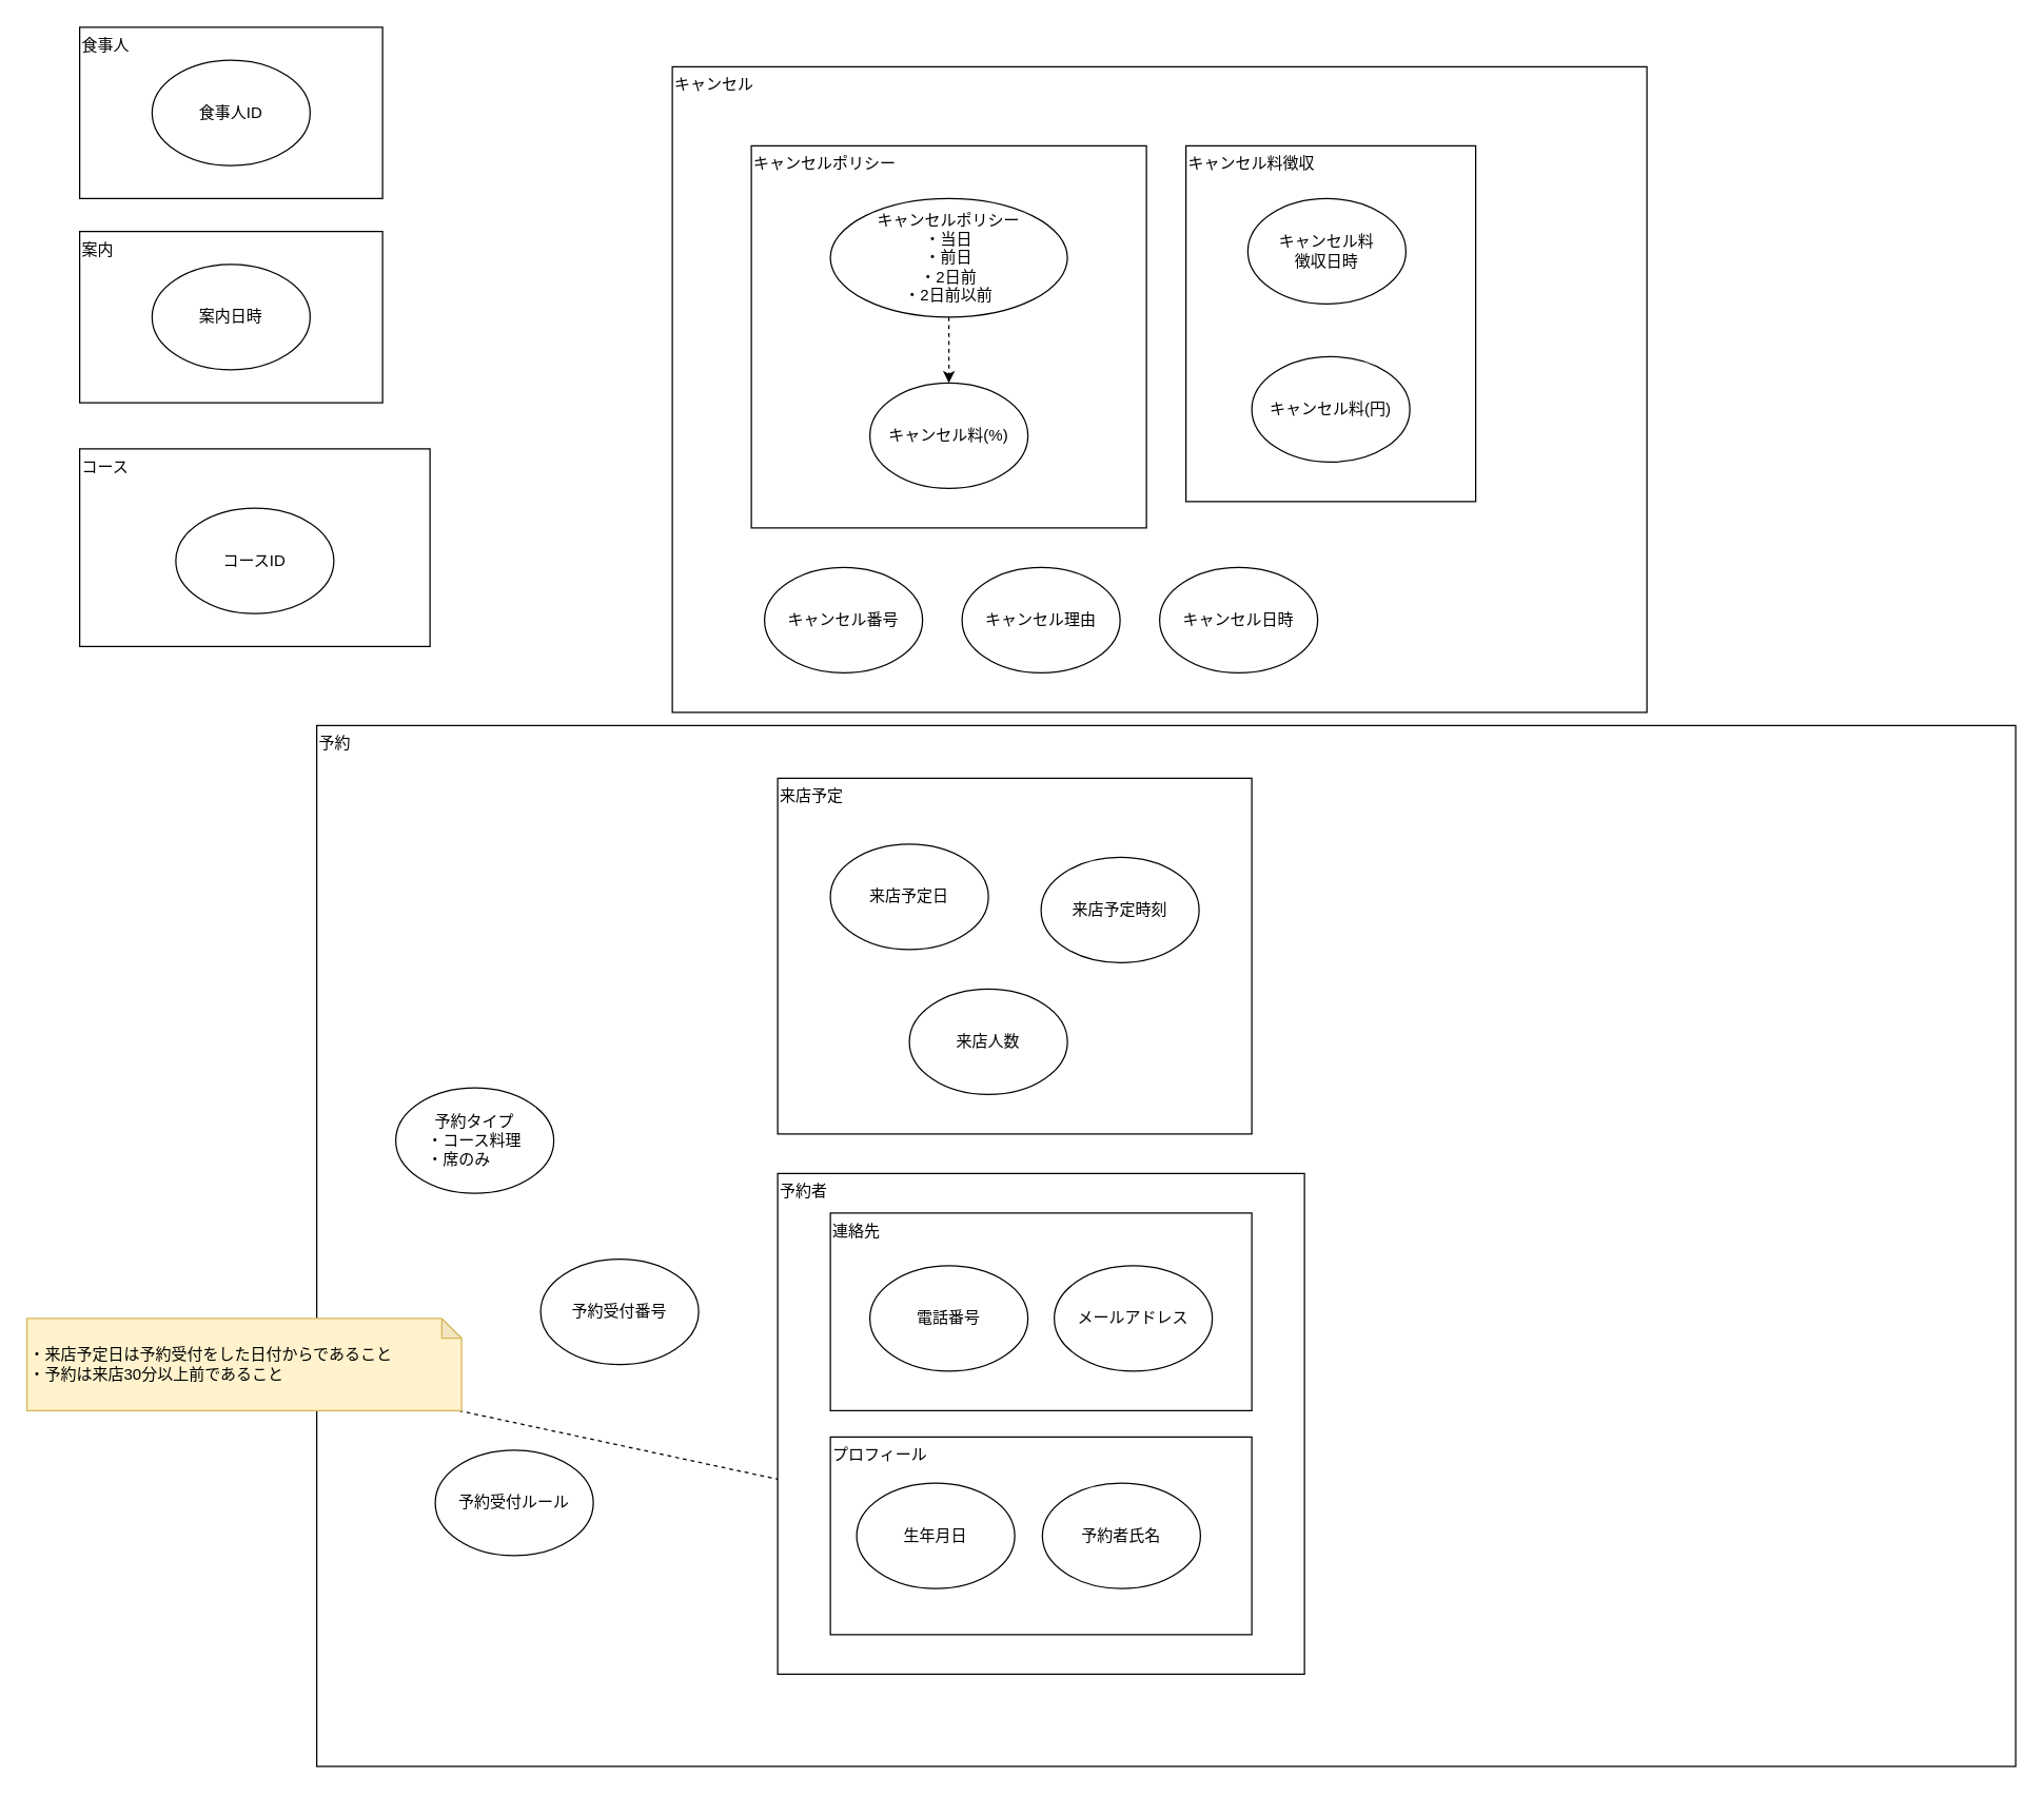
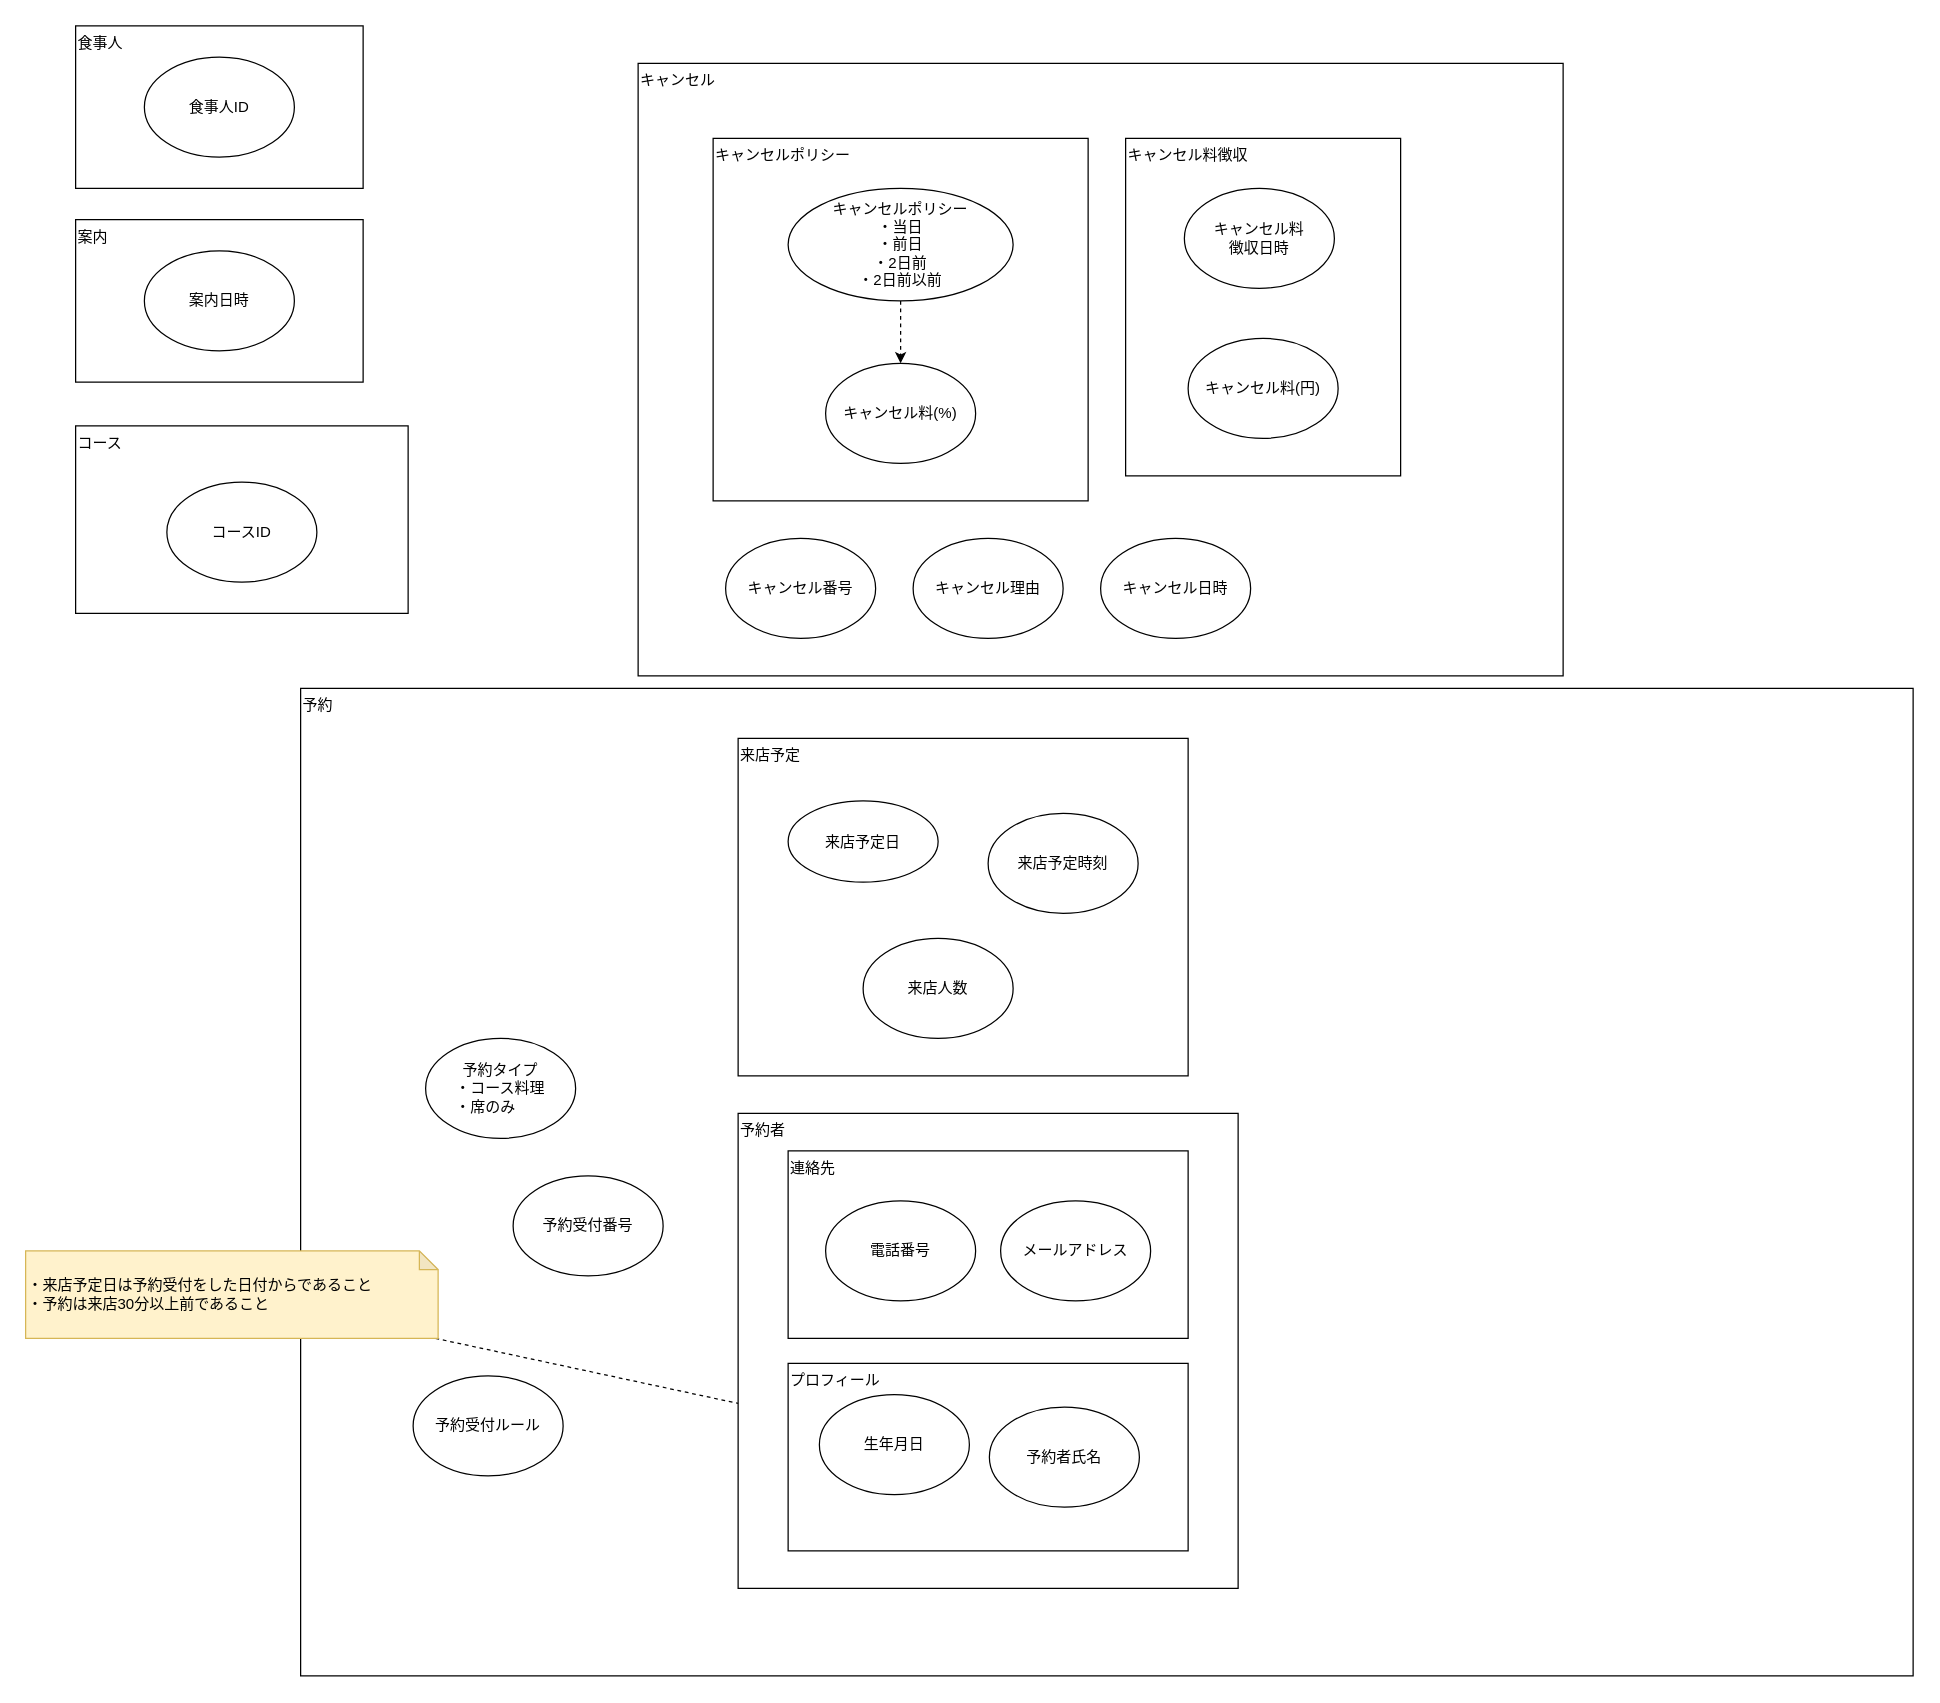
  <mxCell id="0" />
  <mxCell id="1" parent="0" />
  <mxCell id="2" value="キャンセル" style="rounded=0;whiteSpace=wrap;html=1;verticalAlign=top;align=left;" vertex="1" parent="1"><mxGeometry x="510" y="50" width="740" height="490" as="geometry" /></mxCell>
  <mxCell id="3" value="キャンセル料徴収" style="rounded=0;whiteSpace=wrap;html=1;verticalAlign=top;align=left;" vertex="1" parent="1"><mxGeometry x="900" y="110" width="220" height="270" as="geometry" /></mxCell>
  <mxCell id="4" value="キャンセルポリシー" style="rounded=0;whiteSpace=wrap;html=1;verticalAlign=top;align=left;" vertex="1" parent="1"><mxGeometry x="570" y="110" width="300" height="290" as="geometry" /></mxCell>
  <mxCell id="5" value="予約" style="rounded=0;whiteSpace=wrap;html=1;verticalAlign=top;align=left;" vertex="1" parent="1"><mxGeometry x="240" y="550" width="1290" height="790" as="geometry" /></mxCell>
  <mxCell id="6" value="来店予定" style="rounded=0;whiteSpace=wrap;html=1;verticalAlign=top;align=left;" vertex="1" parent="1"><mxGeometry x="590" y="590" width="360" height="270" as="geometry" /></mxCell>
  <mxCell id="7" value="コース" style="rounded=0;whiteSpace=wrap;html=1;verticalAlign=top;align=left;" vertex="1" parent="1"><mxGeometry x="60" y="340" width="266" height="150" as="geometry" /></mxCell>
- <mxCell id="8" value="予約タイプ&lt;br style=&quot;border-color: var(--border-color);&quot;&gt;&lt;div style=&quot;border-color: var(--border-color); text-align: left;&quot;&gt;&lt;span style=&quot;border-color: var(--border-color); background-color: initial;&quot;&gt;・コース料理&lt;/span&gt;&lt;/div&gt;&lt;div style=&quot;border-color: var(--border-color); text-align: left;&quot;&gt;&lt;span style=&quot;border-color: var(--border-color); background-color: initial;&quot;&gt;・席のみ&lt;/span&gt;&lt;/div&gt;" style="ellipse;whiteSpace=wrap;html=1;" vertex="1" parent="1"><mxGeometry x="300" y="825" width="120" height="80" as="geometry" /></mxCell>
- <mxCell id="9" value="来店予定日" style="ellipse;whiteSpace=wrap;html=1;" vertex="1" parent="1"><mxGeometry x="630" y="640" width="120" height="80" as="geometry" /></mxCell>
+ <mxCell id="8" value="予約タイプ&lt;br style=&quot;border-color: var(--border-color);&quot;&gt;&lt;div style=&quot;border-color: var(--border-color); text-align: left;&quot;&gt;&lt;span style=&quot;border-color: var(--border-color); background-color: initial;&quot;&gt;・コース料理&lt;/span&gt;&lt;/div&gt;&lt;div style=&quot;border-color: var(--border-color); text-align: left;&quot;&gt;&lt;span style=&quot;border-color: var(--border-color); background-color: initial;&quot;&gt;・席のみ&lt;/span&gt;&lt;/div&gt;" style="ellipse;whiteSpace=wrap;html=1;" vertex="1" parent="1"><mxGeometry x="340" y="830" width="120" height="80" as="geometry" /></mxCell>
+ <mxCell id="9" value="来店予定日" style="ellipse;whiteSpace=wrap;html=1;" vertex="1" parent="1"><mxGeometry x="630" y="640" width="120" height="65" as="geometry" /></mxCell>
  <mxCell id="10" value="来店予定時刻" style="ellipse;whiteSpace=wrap;html=1;" vertex="1" parent="1"><mxGeometry x="790" y="650" width="120" height="80" as="geometry" /></mxCell>
  <mxCell id="11" value="来店人数" style="ellipse;whiteSpace=wrap;html=1;" vertex="1" parent="1"><mxGeometry x="690" y="750" width="120" height="80" as="geometry" /></mxCell>
  <mxCell id="12" value="コースID" style="ellipse;whiteSpace=wrap;html=1;" vertex="1" parent="1"><mxGeometry x="133" y="385" width="120" height="80" as="geometry" /></mxCell>
- <mxCell id="13" value="予約受付番号" style="ellipse;whiteSpace=wrap;html=1;" vertex="1" parent="1"><mxGeometry x="410" y="955" width="120" height="80" as="geometry" /></mxCell>
+ <mxCell id="13" value="予約受付番号" style="ellipse;whiteSpace=wrap;html=1;" vertex="1" parent="1"><mxGeometry x="410" y="940" width="120" height="80" as="geometry" /></mxCell>
  <mxCell id="14" value="予約受付ルール" style="ellipse;whiteSpace=wrap;html=1;" vertex="1" parent="1"><mxGeometry x="330" y="1100" width="120" height="80" as="geometry" /></mxCell>
  <mxCell id="15" style="edgeStyle=none;html=1;endArrow=none;endFill=0;dashed=1;" edge="1" parent="1" source="16" target="20"><mxGeometry relative="1" as="geometry" /></mxCell>
  <mxCell id="16" value="・来店予定日は予約受付をした日付からであること&lt;br&gt;・予約は来店30分以上前であること" style="shape=note;whiteSpace=wrap;html=1;backgroundOutline=1;darkOpacity=0.05;fillColor=#fff2cc;strokeColor=#d6b656;size=15;align=left;" vertex="1" parent="1"><mxGeometry x="20" y="1000" width="330" height="70" as="geometry" /></mxCell>
  <mxCell id="17" value="案内" style="rounded=0;whiteSpace=wrap;html=1;verticalAlign=top;align=left;" vertex="1" parent="1"><mxGeometry x="60" y="175" width="230" height="130" as="geometry" /></mxCell>
  <mxCell id="18" value="案内日時" style="ellipse;whiteSpace=wrap;html=1;" vertex="1" parent="1"><mxGeometry x="115" y="200" width="120" height="80" as="geometry" /></mxCell>
  <mxCell id="19" value="予約者" style="rounded=0;whiteSpace=wrap;html=1;verticalAlign=top;align=left;" vertex="1" parent="1"><mxGeometry x="590" y="890" width="400" height="380" as="geometry" /></mxCell>
  <mxCell id="20" value="プロフィール" style="rounded=0;whiteSpace=wrap;html=1;verticalAlign=top;align=left;" vertex="1" parent="1"><mxGeometry x="630" y="1090" width="320" height="150" as="geometry" /></mxCell>
  <mxCell id="21" value="連絡先" style="rounded=0;whiteSpace=wrap;html=1;verticalAlign=top;align=left;" vertex="1" parent="1"><mxGeometry x="630" y="920" width="320" height="150" as="geometry" /></mxCell>
  <mxCell id="22" value="電話番号" style="ellipse;whiteSpace=wrap;html=1;" vertex="1" parent="1"><mxGeometry x="660" y="960" width="120" height="80" as="geometry" /></mxCell>
  <mxCell id="23" value="メールアドレス" style="ellipse;whiteSpace=wrap;html=1;" vertex="1" parent="1"><mxGeometry x="800" y="960" width="120" height="80" as="geometry" /></mxCell>
- <mxCell id="24" value="生年月日" style="ellipse;whiteSpace=wrap;html=1;" vertex="1" parent="1"><mxGeometry x="650" y="1125" width="120" height="80" as="geometry" /></mxCell>
+ <mxCell id="24" value="生年月日" style="ellipse;whiteSpace=wrap;html=1;" vertex="1" parent="1"><mxGeometry x="655" y="1115" width="120" height="80" as="geometry" /></mxCell>
  <mxCell id="25" value="予約者氏名" style="ellipse;whiteSpace=wrap;html=1;" vertex="1" parent="1"><mxGeometry x="791" y="1125" width="120" height="80" as="geometry" /></mxCell>
  <mxCell id="26" value="キャンセル理由" style="ellipse;whiteSpace=wrap;html=1;" vertex="1" parent="1"><mxGeometry x="730" y="430" width="120" height="80" as="geometry" /></mxCell>
  <mxCell id="27" value="キャンセル日時" style="ellipse;whiteSpace=wrap;html=1;" vertex="1" parent="1"><mxGeometry x="880" y="430" width="120" height="80" as="geometry" /></mxCell>
  <mxCell id="28" value="キャンセル番号" style="ellipse;whiteSpace=wrap;html=1;" vertex="1" parent="1"><mxGeometry x="580" y="430" width="120" height="80" as="geometry" /></mxCell>
  <mxCell id="29" value="キャンセル料(%)" style="ellipse;whiteSpace=wrap;html=1;" vertex="1" parent="1"><mxGeometry x="660" y="290" width="120" height="80" as="geometry" /></mxCell>
  <mxCell id="30" style="edgeStyle=none;html=1;entryX=0.5;entryY=0;entryDx=0;entryDy=0;endArrow=classic;endFill=1;dashed=1;" edge="1" parent="1" source="31" target="29"><mxGeometry relative="1" as="geometry" /></mxCell>
  <mxCell id="31" value="キャンセルポリシー&lt;br&gt;・当日&lt;br&gt;・前日&lt;br&gt;・2日前&lt;br&gt;・2日前以前" style="ellipse;whiteSpace=wrap;html=1;" vertex="1" parent="1"><mxGeometry x="630" y="150" width="180" height="90" as="geometry" /></mxCell>
  <mxCell id="32" value="キャンセル料(円)" style="ellipse;whiteSpace=wrap;html=1;" vertex="1" parent="1"><mxGeometry x="950" width="120" height="80" as="geometry" y="270" /></mxCell>
  <mxCell id="33" value="キャンセル料&lt;br&gt;徴収日時" style="ellipse;whiteSpace=wrap;html=1;" vertex="1" parent="1"><mxGeometry x="947" y="150" width="120" height="80" as="geometry" /></mxCell>
  <mxCell id="34" value="食事人" style="rounded=0;whiteSpace=wrap;html=1;verticalAlign=top;align=left;" vertex="1" parent="1"><mxGeometry x="60" y="20" width="230" height="130" as="geometry" /></mxCell>
  <mxCell id="35" value="食事人ID" style="ellipse;whiteSpace=wrap;html=1;" vertex="1" parent="1"><mxGeometry x="115" y="45" width="120" height="80" as="geometry" /></mxCell>
